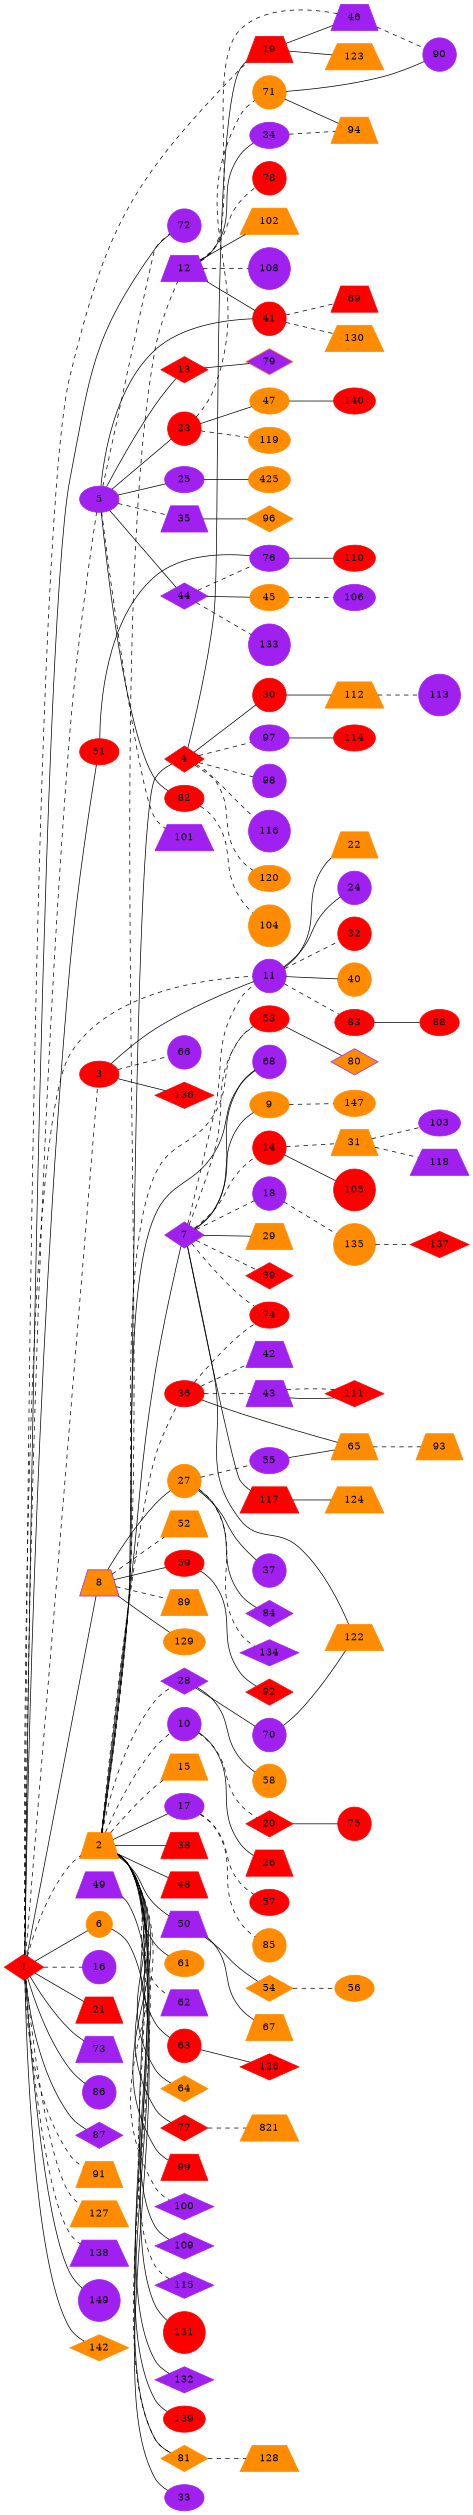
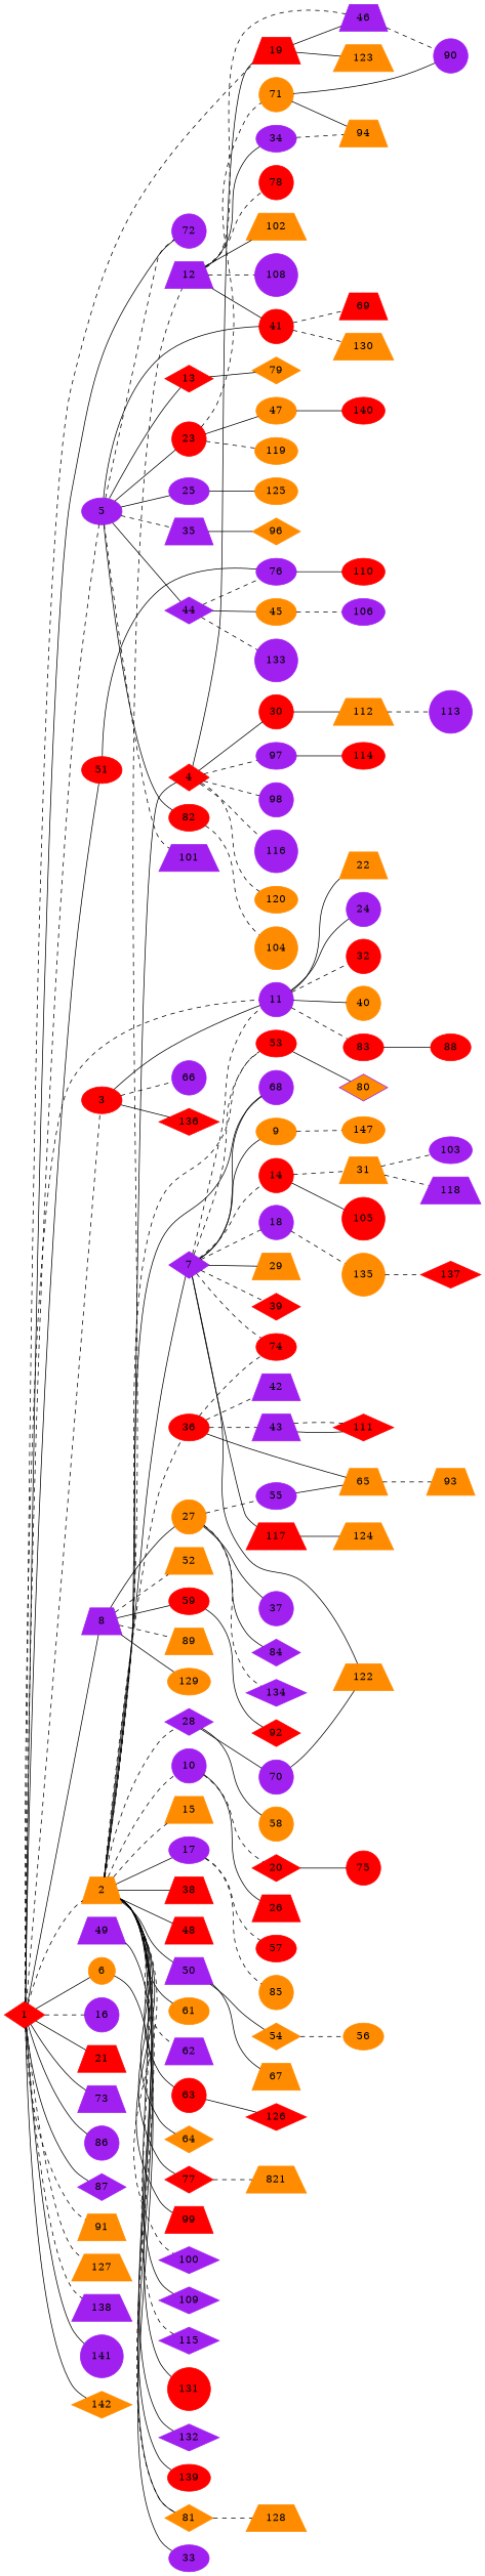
  graph {
    rankdir=LR
    node [color=purple shape=trapezium style=filled]
    edge [style=solid]
    1 [color=red shape=diamond]
    2 [color=darkorange]
    3 [color=red shape=ellipse]
    5 [shape=ellipse]
    6 [color=darkorange shape=circle]
-   8 [fillcolor=darkorange]
+   8
    11 [shape=circle]
    16 [shape=circle]
    19 [color=red]
    21 [color=red]
    51 [color=red shape=ellipse]
    72 [shape=circle]
    73
    86 [shape=circle]
    87 [shape=diamond]
    91 [color=darkorange]
    127 [color=darkorange]
    138
-   141 [shape=circle label=149]
+   141 [shape=circle]
    142 [color=darkorange shape=diamond]
    4 [color=red shape=diamond]
    7 [shape=diamond]
    10 [shape=circle]
    12
    15 [color=darkorange]
    17 [shape=ellipse]
    28 [shape=diamond]
    36 [color=red shape=ellipse]
    38 [color=red]
    48 [color=red]
    50
    53 [color=red shape=ellipse]
    61 [color=darkorange shape=ellipse]
    62
    63 [color=red shape=circle]
    64 [color=darkorange shape=diamond]
    68 [shape=circle]
    77 [color=red shape=diamond]
    81 [color=darkorange shape=diamond]
    99 [color=red]
    100 [shape=diamond]
    109 [shape=diamond]
    115 [shape=diamond]
    131 [color=red shape=circle]
    132 [shape=diamond]
    139 [color=red shape=ellipse]
    66 [shape=circle]
    136 [color=red shape=diamond]
    13 [color=red shape=diamond]
    23 [color=red shape=circle]
    25 [shape=ellipse]
    35
    41 [color=red shape=circle]
    44 [shape=diamond]
    82 [color=red shape=ellipse]
    101
    33 [shape=ellipse]
    27 [color=darkorange shape=circle]
    52 [color=darkorange]
    59 [color=red shape=ellipse]
    89 [color=darkorange]
    129 [color=darkorange shape=ellipse]
    22 [color=darkorange]
    24 [shape=circle]
    32 [color=red shape=circle]
    40 [color=darkorange shape=circle]
    83 [color=red shape=ellipse]
    46
    123 [color=darkorange]
    76 [shape=ellipse]
    30 [color=red shape=circle]
    97 [shape=ellipse]
    98 [shape=circle]
    116 [shape=circle]
    120 [color=darkorange shape=ellipse]
    9 [color=darkorange shape=ellipse]
    14 [color=red shape=circle]
    18 [shape=circle]
    29 [color=darkorange]
    39 [color=red shape=diamond]
    74 [color=red shape=ellipse]
    117 [color=red]
    122 [color=darkorange]
    20 [color=red shape=diamond]
    26 [color=red]
    34 [shape=ellipse]
    78 [color=red shape=circle]
    102 [color=darkorange]
    108 [shape=circle]
    57 [color=red shape=ellipse]
    85 [color=darkorange shape=circle]
    58 [color=darkorange shape=circle]
    70 [shape=circle]
    42
    43
    65 [color=darkorange]
    54 [color=darkorange shape=diamond]
    67 [color=darkorange]
    80 [fillcolor=darkorange shape=diamond]
    126 [color=red shape=diamond]
    n101 [color=darkorange label=821]
    128 [color=darkorange]
    112 [color=darkorange]
    114 [color=red shape=ellipse]
-   79 [color=darkorange shape=diamond fillcolor=purple]
+   79 [color=darkorange shape=diamond]
    47 [color=darkorange shape=ellipse]
    71 [color=darkorange shape=circle]
    119 [color=darkorange shape=ellipse]
-   125 [color=darkorange shape=ellipse label=425]
+   125 [color=darkorange shape=ellipse]
    96 [color=darkorange shape=diamond]
    69 [color=red]
    130 [color=darkorange]
    45 [color=darkorange shape=ellipse]
    133 [shape=circle]
    104 [color=darkorange shape=circle]
    n116 [color=darkorange label=147 shape=ellipse]
    31 [color=darkorange]
    105 [color=red shape=circle]
    135 [color=darkorange shape=circle]
    124 [color=darkorange]
    37 [shape=circle]
    55 [shape=ellipse]
    84 [shape=diamond]
    134 [shape=diamond]
    92 [color=red shape=diamond]
    75 [color=red shape=circle]
    88 [color=red shape=ellipse]
    94 [color=darkorange]
    90 [shape=circle]
    49
    103 [shape=ellipse]
    118
    137 [color=red shape=diamond]
    140 [color=red shape=ellipse]
    113 [shape=circle]
    111 [color=red shape=diamond]
    93 [color=darkorange]
    106 [shape=ellipse]
    110 [color=red shape=ellipse]
    56 [color=darkorange shape=ellipse]
    1 -- 2 [style=dashed]
    1 -- 3 [style=dashed]
    1 -- 5 [style=dashed]
    1 -- 6
    1 -- 8
    1 -- 11 [style=dashed]
    1 -- 16 [style=dashed]
    1 -- 19 [style=dashed]
    1 -- 21
    1 -- 51
    1 -- 72
    1 -- 73
    1 -- 86
    1 -- 87
    1 -- 91 [style=dashed]
    1 -- 127 [style=dashed]
    1 -- 138 [style=dashed]
    1 -- 141
    1 -- 142
    2 -- 4
    2 -- 7
    2 -- 10 [style=dashed]
    2 -- 12 [style=dashed]
    2 -- 15 [style=dashed]
    2 -- 17
    2 -- 28 [style=dashed]
    2 -- 36 [style=dashed]
    2 -- 38
    2 -- 48
    2 -- 50
    2 -- 53 [style=dashed]
    2 -- 61
    2 -- 62 [style=dashed]
    2 -- 63
    2 -- 64
    2 -- 68
    2 -- 77
    2 -- 81 [style=dashed]
    2 -- 99
    2 -- 100 [style=dashed]
    2 -- 109
    2 -- 115 [style=dashed]
    2 -- 131
    2 -- 132
    2 -- 139
    3 -- 11
    3 -- 66 [style=dashed]
    3 -- 136
    5 -- 72 [style=dashed]
    5 -- 13
    5 -- 23
    5 -- 25
    5 -- 35 [style=dashed]
    5 -- 41
    5 -- 44
    5 -- 82
    5 -- 101 [style=dashed]
    6 -- 33
    8 -- 27
    8 -- 52 [style=dashed]
    8 -- 59
    8 -- 89 [style=dashed]
    8 -- 129
    11 -- 22
    11 -- 24
    11 -- 32 [style=dashed]
    11 -- 40
    11 -- 83 [style=dashed]
    19 -- 46
    19 -- 123
    51 -- 76
    4 -- 19
    4 -- 30
    4 -- 97 [style=dashed]
    4 -- 98 [style=dashed]
    4 -- 116 [style=dashed]
    4 -- 120 [style=dashed]
    7 -- 11 [style=dashed]
    7 -- 53 [style=dashed]
    7 -- 68
    7 -- 9
    7 -- 14 [style=dashed]
    7 -- 18 [style=dashed]
    7 -- 29
    7 -- 39 [style=dashed]
    7 -- 74 [style=dashed]
    7 -- 117
    7 -- 122
    10 -- 20 [style=dashed]
    10 -- 26
    12 -- 41
    12 -- 46 [style=dashed]
    12 -- 34
    12 -- 78 [style=dashed]
    12 -- 102
    12 -- 108 [style=dashed]
    17 -- 57 [style=dashed]
    17 -- 85 [style=dashed]
    28 -- 58
    28 -- 70
    36 -- 74 [style=dashed]
    36 -- 42 [style=dashed]
    36 -- 43 [style=dashed]
    36 -- 65
    50 -- 54
    50 -- 67
    53 -- 80
    63 -- 126
    77 -- n101 [style=dashed]
    81 -- 128 [style=dashed]
    13 -- 79
    23 -- 47
    23 -- 71 [style=dashed]
    23 -- 119 [style=dashed]
    25 -- 125
    35 -- 96
    41 -- 69 [style=dashed]
    41 -- 130 [style=dashed]
    44 -- 76 [style=dashed]
    44 -- 45
    44 -- 133 [style=dashed]
    82 -- 104 [style=dashed]
    27 -- 37
    27 -- 55 [style=dashed]
    27 -- 84
    27 -- 134 [style=dashed]
    59 -- 92
    83 -- 88
    46 -- 90 [style=dashed]
    76 -- 110
    30 -- 112
    97 -- 114
    9 -- n116 [style=dashed]
    14 -- 31 [style=dashed]
    14 -- 105
    18 -- 135 [style=dashed]
    117 -- 124
    20 -- 75
    34 -- 94 [style=dashed]
    70 -- 122
    43 -- 111
    43 -- 111 [style=dashed]
    65 -- 93 [style=dashed]
    54 -- 56 [style=dashed]
    112 -- 113 [style=dashed]
    47 -- 140
    71 -- 94
    71 -- 90
    45 -- 106 [style=dashed]
    31 -- 103 [style=dashed]
    31 -- 118 [style=dashed]
    135 -- 137 [style=dashed]
    55 -- 65
    49 -- 81
  }
